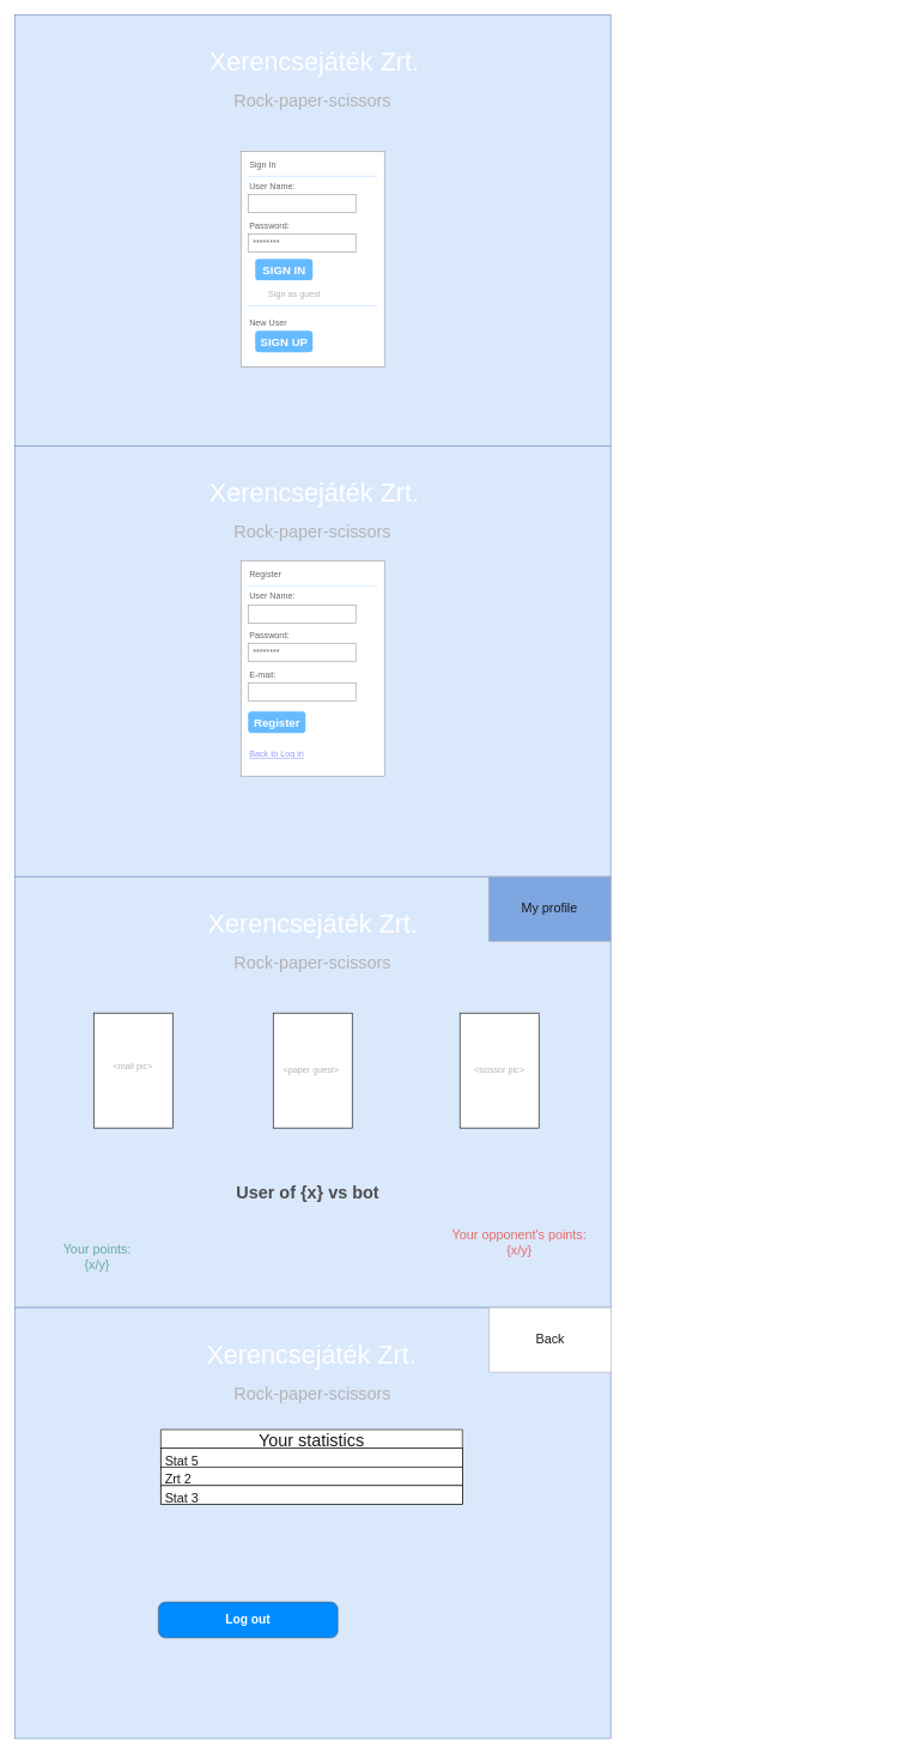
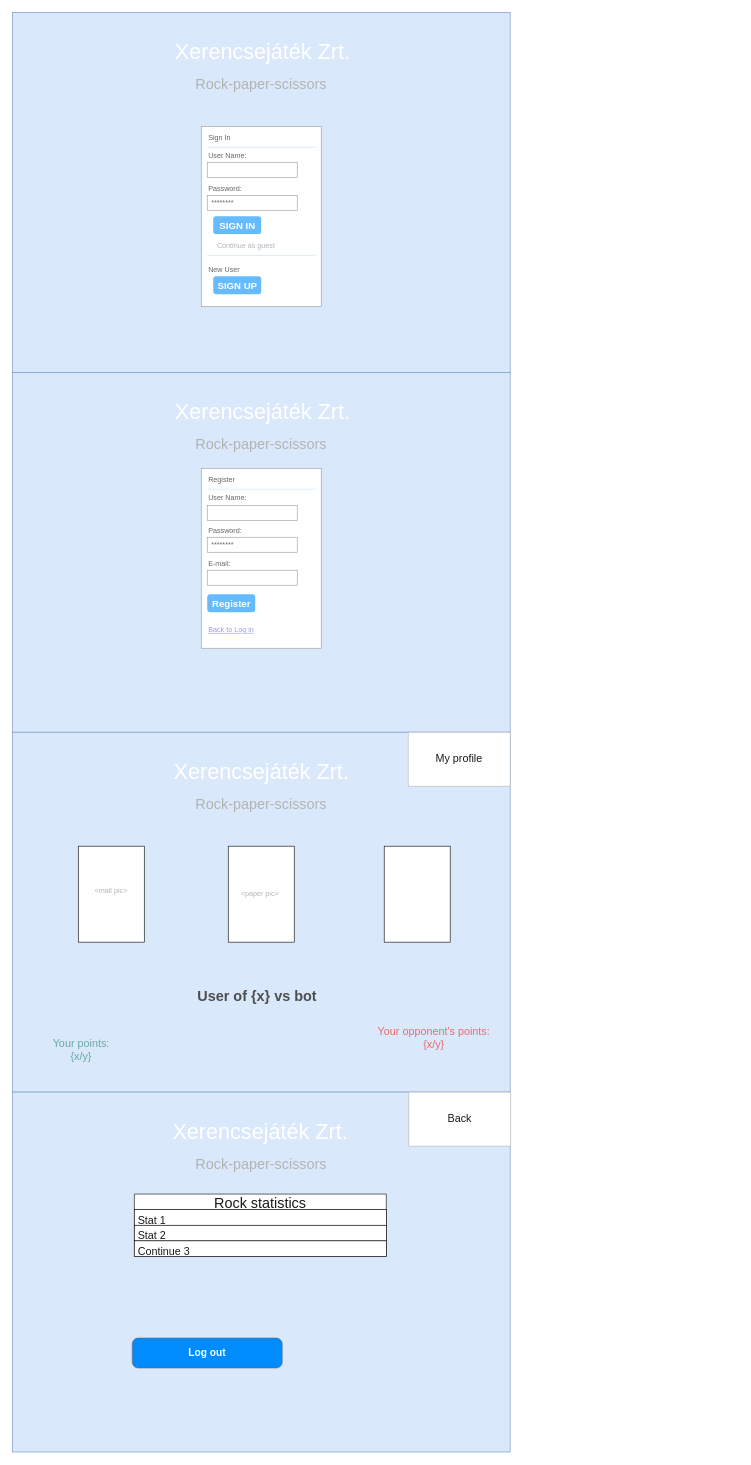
  <mxCell id="0" />
  <mxCell id="1" parent="0" />
  <mxCell id="2" value="" style="rounded=0;whiteSpace=wrap;html=1;fillColor=#dae8fc;strokeColor=#6c8ebf;" vertex="1" parent="1"><mxGeometry width="830" height="600" as="geometry" x="20" y="20" /></mxCell>
  <mxCell id="3" value="" style="strokeWidth=1;shadow=0;dashed=0;align=center;html=1;shape=mxgraph.mockup.forms.rrect;rSize=0;strokeColor=#999999;fillColor=#ffffff;" vertex="1" parent="1"><mxGeometry x="335" y="210" width="200" height="300" as="geometry" /></mxCell>
  <mxCell id="4" value="Sign In" style="strokeWidth=1;shadow=0;dashed=0;align=center;html=1;shape=mxgraph.mockup.forms.anchor;fontSize=12;fontColor=#666666;align=left;resizeWidth=1;spacingLeft=0;" vertex="1" parent="3"><mxGeometry width="100" height="20" relative="1" as="geometry"><mxPoint x="10" y="10" as="offset" /></mxGeometry></mxCell>
  <mxCell id="5" value="" style="shape=line;strokeColor=#ddeeff;strokeWidth=2;html=1;resizeWidth=1;" vertex="1" parent="3"><mxGeometry width="180" height="10" relative="1" as="geometry"><mxPoint x="10" y="30" as="offset" /></mxGeometry></mxCell>
  <mxCell id="6" value="User Name:" style="strokeWidth=1;shadow=0;dashed=0;align=center;html=1;shape=mxgraph.mockup.forms.anchor;fontSize=12;fontColor=#666666;align=left;resizeWidth=1;spacingLeft=0;" vertex="1" parent="3"><mxGeometry width="100" height="20" relative="1" as="geometry"><mxPoint x="10" y="40" as="offset" /></mxGeometry></mxCell>
  <mxCell id="7" value="" style="strokeWidth=1;shadow=0;dashed=0;align=center;html=1;shape=mxgraph.mockup.forms.rrect;rSize=0;strokeColor=#999999;fontColor=#666666;align=left;spacingLeft=5;resizeWidth=1;" vertex="1" parent="3"><mxGeometry width="150" height="25" relative="1" as="geometry"><mxPoint x="10" y="60" as="offset" /></mxGeometry></mxCell>
  <mxCell id="8" value="Password:" style="strokeWidth=1;shadow=0;dashed=0;align=center;html=1;shape=mxgraph.mockup.forms.anchor;fontSize=12;fontColor=#666666;align=left;resizeWidth=1;spacingLeft=0;" vertex="1" parent="3"><mxGeometry width="100" height="20" relative="1" as="geometry"><mxPoint x="10" y="95" as="offset" /></mxGeometry></mxCell>
  <mxCell id="9" value="********" style="strokeWidth=1;shadow=0;dashed=0;align=center;html=1;shape=mxgraph.mockup.forms.rrect;rSize=0;strokeColor=#999999;fontColor=#666666;align=left;spacingLeft=5;resizeWidth=1;" vertex="1" parent="3"><mxGeometry width="150" height="25" relative="1" as="geometry"><mxPoint x="10" y="115" as="offset" /></mxGeometry></mxCell>
  <mxCell id="10" value="SIGN IN" style="strokeWidth=1;shadow=0;dashed=0;align=center;html=1;shape=mxgraph.mockup.forms.rrect;rSize=5;strokeColor=none;fontColor=#ffffff;fillColor=#66bbff;fontSize=16;fontStyle=1;" vertex="1" parent="3"><mxGeometry y="1" width="80" height="30" relative="1" as="geometry"><mxPoint x="20" y="-150" as="offset" /></mxGeometry></mxCell>
  <mxCell id="11" value="Forgot Password?" style="strokeWidth=1;shadow=0;dashed=0;align=center;html=1;shape=mxgraph.mockup.forms.anchor;fontSize=12;fontColor=#9999ff;align=left;spacingLeft=0;fontStyle=4;resizeWidth=1;" vertex="1" parent="3"><mxGeometry y="1" width="150" height="20" relative="1" as="geometry"><mxPoint x="10" y="-110" as="offset" /></mxGeometry></mxCell>
  <mxCell id="12" value="" style="shape=line;strokeColor=#ddeeff;strokeWidth=2;html=1;resizeWidth=1;" vertex="1" parent="3"><mxGeometry y="1" width="180" height="10" relative="1" as="geometry"><mxPoint x="10" y="-90" as="offset" /></mxGeometry></mxCell>
  <mxCell id="13" value="New User" style="strokeWidth=1;shadow=0;dashed=0;align=center;html=1;shape=mxgraph.mockup.forms.anchor;fontSize=12;fontColor=#666666;align=left;spacingLeft=0;resizeWidth=1;" vertex="1" parent="3"><mxGeometry y="1" width="150" height="20" relative="1" as="geometry"><mxPoint x="10" y="-70" as="offset" /></mxGeometry></mxCell>
  <mxCell id="14" value="SIGN UP" style="strokeWidth=1;shadow=0;dashed=0;align=center;html=1;shape=mxgraph.mockup.forms.rrect;rSize=5;strokeColor=none;fontColor=#ffffff;fillColor=#66bbff;fontSize=16;fontStyle=1;" vertex="1" parent="3"><mxGeometry y="1" width="80" height="30" relative="1" as="geometry"><mxPoint x="20" y="-50" as="offset" /></mxGeometry></mxCell>
  <mxCell id="15" value="" style="rounded=0;whiteSpace=wrap;html=1;fontSize=24;fontColor=#B3B3B3;strokeColor=none;" vertex="1" parent="3"><mxGeometry x="10" y="180" width="180" height="30" as="geometry" /></mxCell>
- <mxCell id="16" value="&lt;font style=&quot;font-size: 12px;&quot;&gt;Sign as guest&lt;/font&gt;" style="text;html=1;strokeColor=none;fillColor=none;align=center;verticalAlign=middle;whiteSpace=wrap;rounded=0;fontSize=24;fontColor=#B3B3B3;" vertex="1" parent="3"><mxGeometry x="10" y="180" width="130" height="30" as="geometry" /></mxCell>
+ <mxCell id="16" value="&lt;font style=&quot;font-size: 12px;&quot;&gt;Continue as guest&lt;/font&gt;" style="text;html=1;strokeColor=none;fillColor=none;align=center;verticalAlign=middle;whiteSpace=wrap;rounded=0;fontSize=24;fontColor=#B3B3B3;" vertex="1" parent="3"><mxGeometry x="10" y="180" width="130" height="30" as="geometry" /></mxCell>
  <mxCell id="17" value="&lt;span style=&quot;font-size: 36px;&quot;&gt;&lt;font color=&quot;#ffffff&quot;&gt;Xerencsejáték Zrt.&lt;/font&gt;&lt;/span&gt;" style="text;html=1;strokeColor=none;fillColor=none;align=center;verticalAlign=middle;whiteSpace=wrap;rounded=0;" vertex="1" parent="1"><mxGeometry x="25" width="825" height="130" as="geometry" y="20" /></mxCell>
  <mxCell id="18" value="&lt;font style=&quot;font-size: 24px;&quot; color=&quot;#b3b3b3&quot;&gt;Rock-paper-scissors&lt;/font&gt;" style="text;html=1;strokeColor=none;fillColor=none;align=center;verticalAlign=middle;whiteSpace=wrap;rounded=0;fontSize=36;fontColor=#FFFFFF;" vertex="1" parent="1"><mxGeometry y="120" width="830" height="30" as="geometry" x="20" /></mxCell>
  <mxCell id="19" value="" style="rounded=0;whiteSpace=wrap;html=1;fillColor=#dae8fc;strokeColor=#6c8ebf;" vertex="1" parent="1"><mxGeometry y="620" width="830" height="600" as="geometry" x="20" /></mxCell>
  <mxCell id="20" value="" style="strokeWidth=1;shadow=0;dashed=0;align=center;html=1;shape=mxgraph.mockup.forms.rrect;rSize=0;strokeColor=#999999;fillColor=#ffffff;" vertex="1" parent="1"><mxGeometry x="335" y="780" width="200" height="300" as="geometry" /></mxCell>
  <mxCell id="21" value="Register" style="strokeWidth=1;shadow=0;dashed=0;align=center;html=1;shape=mxgraph.mockup.forms.anchor;fontSize=12;fontColor=#666666;align=left;resizeWidth=1;spacingLeft=0;" vertex="1" parent="20"><mxGeometry width="100" height="20" relative="1" as="geometry"><mxPoint x="10" y="10" as="offset" /></mxGeometry></mxCell>
  <mxCell id="22" value="" style="shape=line;strokeColor=#ddeeff;strokeWidth=2;html=1;resizeWidth=1;" vertex="1" parent="20"><mxGeometry width="180" height="10" relative="1" as="geometry"><mxPoint x="10" y="30" as="offset" /></mxGeometry></mxCell>
  <mxCell id="23" value="User Name:" style="strokeWidth=1;shadow=0;dashed=0;align=center;html=1;shape=mxgraph.mockup.forms.anchor;fontSize=12;fontColor=#666666;align=left;resizeWidth=1;spacingLeft=0;" vertex="1" parent="20"><mxGeometry width="100" height="20" relative="1" as="geometry"><mxPoint x="10" y="40" as="offset" /></mxGeometry></mxCell>
  <mxCell id="24" value="" style="strokeWidth=1;shadow=0;dashed=0;align=center;html=1;shape=mxgraph.mockup.forms.rrect;rSize=0;strokeColor=#999999;fontColor=#666666;align=left;spacingLeft=5;resizeWidth=1;" vertex="1" parent="20"><mxGeometry width="150" height="25" relative="1" as="geometry"><mxPoint x="10" y="170" as="offset" /></mxGeometry></mxCell>
  <mxCell id="25" value="Password:" style="strokeWidth=1;shadow=0;dashed=0;align=center;html=1;shape=mxgraph.mockup.forms.anchor;fontSize=12;fontColor=#666666;align=left;resizeWidth=1;spacingLeft=0;" vertex="1" parent="20"><mxGeometry width="100" height="20" relative="1" as="geometry"><mxPoint x="10" y="95" as="offset" /></mxGeometry></mxCell>
  <mxCell id="26" value="********" style="strokeWidth=1;shadow=0;dashed=0;align=center;html=1;shape=mxgraph.mockup.forms.rrect;rSize=0;strokeColor=#999999;fontColor=#666666;align=left;spacingLeft=5;resizeWidth=1;" vertex="1" parent="20"><mxGeometry width="150" height="25" relative="1" as="geometry"><mxPoint x="10" y="115" as="offset" /></mxGeometry></mxCell>
  <mxCell id="27" value="Register" style="strokeWidth=1;shadow=0;dashed=0;align=center;html=1;shape=mxgraph.mockup.forms.rrect;rSize=5;strokeColor=none;fontColor=#ffffff;fillColor=#66bbff;fontSize=16;fontStyle=1;" vertex="1" parent="20"><mxGeometry y="1" width="80" height="30" relative="1" as="geometry"><mxPoint x="10" y="-90" as="offset" /></mxGeometry></mxCell>
  <mxCell id="28" value="Back to Log in" style="strokeWidth=1;shadow=0;dashed=0;align=center;html=1;shape=mxgraph.mockup.forms.anchor;fontSize=12;fontColor=#9999ff;align=left;spacingLeft=0;fontStyle=4;resizeWidth=1;" vertex="1" parent="20"><mxGeometry y="1" width="150" height="20" relative="1" as="geometry"><mxPoint x="10" y="-40" as="offset" /></mxGeometry></mxCell>
  <mxCell id="29" value="E-mail:" style="strokeWidth=1;shadow=0;dashed=0;align=center;html=1;shape=mxgraph.mockup.forms.anchor;fontSize=12;fontColor=#666666;align=left;spacingLeft=0;resizeWidth=1;" vertex="1" parent="20"><mxGeometry y="1" width="150" height="20" relative="1" as="geometry"><mxPoint x="10" y="-150" as="offset" /></mxGeometry></mxCell>
  <mxCell id="30" value="" style="strokeWidth=1;shadow=0;dashed=0;align=center;html=1;shape=mxgraph.mockup.forms.rrect;rSize=0;strokeColor=#999999;fontColor=#666666;align=left;spacingLeft=5;resizeWidth=1;" vertex="1" parent="20"><mxGeometry x="10" y="62" width="150" height="25" as="geometry" /></mxCell>
  <mxCell id="31" value="&lt;span style=&quot;font-size: 36px;&quot;&gt;&lt;font color=&quot;#ffffff&quot;&gt;Xerencsejáték Zrt.&lt;/font&gt;&lt;/span&gt;" style="text;html=1;strokeColor=none;fillColor=none;align=center;verticalAlign=middle;whiteSpace=wrap;rounded=0;" vertex="1" parent="1"><mxGeometry x="25" y="620" width="825" height="130" as="geometry" /></mxCell>
  <mxCell id="32" value="&lt;font style=&quot;font-size: 24px;&quot; color=&quot;#b3b3b3&quot;&gt;Rock-paper-scissors&lt;/font&gt;" style="text;html=1;strokeColor=none;fillColor=none;align=center;verticalAlign=middle;whiteSpace=wrap;rounded=0;fontSize=36;fontColor=#FFFFFF;" vertex="1" parent="1"><mxGeometry y="720" width="830" height="30" as="geometry" x="20" /></mxCell>
  <mxCell id="33" value="" style="rounded=0;whiteSpace=wrap;html=1;fontSize=24;fontColor=#B3B3B3;strokeColor=none;" vertex="1" parent="1"><mxGeometry x="1050" y="970" width="180" height="30" as="geometry" /></mxCell>
  <mxCell id="34" value="&#10;&lt;span style=&quot;color: rgb(179, 179, 179); font-family: Helvetica; font-size: 18px; font-style: normal; font-variant-ligatures: normal; font-variant-caps: normal; font-weight: 400; letter-spacing: normal; orphans: 2; text-align: center; text-indent: 0px; text-transform: none; widows: 2; word-spacing: 0px; -webkit-text-stroke-width: 0px; background-color: rgb(248, 249, 250); text-decoration-thickness: initial; text-decoration-style: initial; text-decoration-color: initial; float: none; display: inline !important;&quot;&gt;Your points:&lt;/span&gt;&lt;br style=&quot;color: rgb(179, 179, 179); font-family: Helvetica; font-size: 18px; font-style: normal; font-variant-ligatures: normal; font-variant-caps: normal; font-weight: 400; letter-spacing: normal; orphans: 2; text-align: center; text-indent: 0px; text-transform: none; widows: 2; word-spacing: 0px; -webkit-text-stroke-width: 0px; background-color: rgb(248, 249, 250); text-decoration-thickness: initial; text-decoration-style: initial; text-decoration-color: initial;&quot;&gt;&lt;span style=&quot;color: rgb(179, 179, 179); font-family: Helvetica; font-size: 18px; font-style: normal; font-variant-ligatures: normal; font-variant-caps: normal; font-weight: 400; letter-spacing: normal; orphans: 2; text-align: center; text-indent: 0px; text-transform: none; widows: 2; word-spacing: 0px; -webkit-text-stroke-width: 0px; background-color: rgb(248, 249, 250); text-decoration-thickness: initial; text-decoration-style: initial; text-decoration-color: initial; float: none; display: inline !important;&quot;&gt;{x/y}&lt;/span&gt;&#10;&#10;" style="rounded=0;whiteSpace=wrap;html=1;fillColor=#dae8fc;strokeColor=#6c8ebf;" vertex="1" parent="1"><mxGeometry y="1220" width="830" height="600" as="geometry" x="20" /></mxCell>
  <mxCell id="35" value="&lt;span style=&quot;font-size: 36px;&quot;&gt;&lt;font color=&quot;#ffffff&quot;&gt;Xerencsejáték Zrt.&lt;/font&gt;&lt;/span&gt;" style="text;html=1;strokeColor=none;fillColor=none;align=center;verticalAlign=middle;whiteSpace=wrap;rounded=0;" vertex="1" parent="1"><mxGeometry x="22.5" y="1220" width="825" height="130" as="geometry" /></mxCell>
  <mxCell id="36" value="&lt;font style=&quot;font-size: 24px;&quot; color=&quot;#b3b3b3&quot;&gt;Rock-paper-scissors&lt;/font&gt;" style="text;html=1;strokeColor=none;fillColor=none;align=center;verticalAlign=middle;whiteSpace=wrap;rounded=0;fontSize=36;fontColor=#FFFFFF;" vertex="1" parent="1"><mxGeometry y="1320" width="830" height="30" as="geometry" x="20" /></mxCell>
  <mxCell id="37" value="" style="rounded=0;whiteSpace=wrap;html=1;fontSize=12;fontColor=#B3B3B3;" vertex="1" parent="1"><mxGeometry x="130" y="1410" width="110" height="160" as="geometry" /></mxCell>
  <mxCell id="38" value="" style="rounded=0;whiteSpace=wrap;html=1;fontSize=12;fontColor=#B3B3B3;" vertex="1" parent="1"><mxGeometry x="380" y="1410" width="110" height="160" as="geometry" /></mxCell>
  <mxCell id="39" value="" style="rounded=0;whiteSpace=wrap;html=1;fontSize=12;fontColor=#B3B3B3;" vertex="1" parent="1"><mxGeometry x="640" y="1410" width="110" height="160" as="geometry" /></mxCell>
  <mxCell id="40" value="&amp;lt;mail pic&amp;gt;" style="text;html=1;strokeColor=none;fillColor=none;align=center;verticalAlign=middle;whiteSpace=wrap;rounded=0;fontSize=12;fontColor=#B3B3B3;" vertex="1" parent="1"><mxGeometry x="130" y="1470" width="110" height="30" as="geometry" /></mxCell>
- <mxCell id="41" value="&amp;lt;paper guest&amp;gt;" style="text;html=1;strokeColor=none;fillColor=none;align=center;verticalAlign=middle;whiteSpace=wrap;rounded=0;fontSize=12;fontColor=#B3B3B3;" vertex="1" parent="1"><mxGeometry x="378" y="1475" width="110" height="30" as="geometry" /></mxCell>
- <mxCell id="42" value="&amp;lt;scissor pic&amp;gt;" style="text;html=1;strokeColor=none;fillColor=none;align=center;verticalAlign=middle;whiteSpace=wrap;rounded=0;fontSize=12;fontColor=#B3B3B3;" vertex="1" parent="1"><mxGeometry x="640" y="1475" width="110" height="30" as="geometry" /></mxCell>
+ <mxCell id="41" value="&amp;lt;paper pic&amp;gt;" style="text;html=1;strokeColor=none;fillColor=none;align=center;verticalAlign=middle;whiteSpace=wrap;rounded=0;fontSize=12;fontColor=#B3B3B3;" vertex="1" parent="1"><mxGeometry x="378" y="1475" width="110" height="30" as="geometry" /></mxCell>
  <mxCell id="43" value="&lt;h1&gt;User of {x} vs bot&lt;/h1&gt;" style="text;html=1;strokeColor=none;fillColor=none;spacing=5;spacingTop=-20;whiteSpace=wrap;overflow=hidden;rounded=0;fontSize=12;fontColor=#4D4D4D;" vertex="1" parent="1"><mxGeometry x="323.5" y="1640" width="228" height="120" as="geometry" /></mxCell>
  <mxCell id="44" value="&lt;font color=&quot;#67ab9f&quot;&gt;&lt;span style=&quot;font-size: 18px;&quot;&gt;Your points:&lt;/span&gt;&lt;br style=&quot;font-size: 18px;&quot;&gt;&lt;span style=&quot;font-size: 18px;&quot;&gt;{x/y}&lt;/span&gt;&lt;/font&gt;" style="text;html=1;strokeColor=none;fillColor=none;align=center;verticalAlign=middle;whiteSpace=wrap;rounded=0;fontSize=12;fontColor=#B3B3B3;" vertex="1" parent="1"><mxGeometry y="1680" width="230" height="140" as="geometry" x="20" /></mxCell>
  <mxCell id="45" value="&lt;font color=&quot;#ea6b66&quot;&gt;&lt;span style=&quot;font-size: 18px;&quot;&gt;Your opponent's points:&lt;/span&gt;&lt;br style=&quot;font-size: 18px;&quot;&gt;&lt;span style=&quot;font-size: 18px;&quot;&gt;{x/y}&lt;/span&gt;&lt;/font&gt;" style="text;html=1;strokeColor=none;fillColor=none;align=center;verticalAlign=middle;whiteSpace=wrap;rounded=0;fontSize=12;fontColor=#B3B3B3;" vertex="1" parent="1"><mxGeometry x="607.5" y="1660" width="230" height="140" as="geometry" /></mxCell>
- <mxCell id="46" value="&lt;font color=&quot;#1a1a1a&quot;&gt;My profile&lt;/font&gt;" style="rounded=0;whiteSpace=wrap;html=1;fontSize=18;fontColor=#EA6B66;strokeColor=#B3B3B3;fillColor=#7EA6E0;" vertex="1" parent="1"><mxGeometry x="680" y="1220" width="170" height="90" as="geometry" /></mxCell>
+ <mxCell id="46" value="&lt;font color=&quot;#1a1a1a&quot;&gt;My profile&lt;/font&gt;" style="rounded=0;whiteSpace=wrap;html=1;fontSize=18;fontColor=#EA6B66;strokeColor=#B3B3B3;fillColor=#ffffff;" vertex="1" parent="1"><mxGeometry x="680" y="1220" width="170" height="90" as="geometry" /></mxCell>
  <mxCell id="47" value="" style="rounded=0;whiteSpace=wrap;html=1;fillColor=#dae8fc;strokeColor=#6c8ebf;" vertex="1" parent="1"><mxGeometry y="1820" width="830" height="600" as="geometry" x="20" /></mxCell>
  <mxCell id="48" value="&lt;font style=&quot;font-size: 24px;&quot; color=&quot;#b3b3b3&quot;&gt;Rock-paper-scissors&lt;/font&gt;" style="text;html=1;strokeColor=none;fillColor=none;align=center;verticalAlign=middle;whiteSpace=wrap;rounded=0;fontSize=36;fontColor=#FFFFFF;" vertex="1" parent="1"><mxGeometry y="1920" width="830" height="30" as="geometry" x="20" /></mxCell>
  <mxCell id="49" value="&lt;span style=&quot;font-size: 36px;&quot;&gt;&lt;font color=&quot;#ffffff&quot;&gt;Xerencsejáték Zrt.&lt;/font&gt;&lt;/span&gt;" style="text;html=1;strokeColor=none;fillColor=none;align=center;verticalAlign=middle;whiteSpace=wrap;rounded=0;" vertex="1" parent="1"><mxGeometry x="21" y="1820" width="825" height="130" as="geometry" /></mxCell>
- <mxCell id="50" value="Your statistics" style="swimlane;fontStyle=0;childLayout=stackLayout;horizontal=1;startSize=26;fillColor=default;horizontalStack=0;resizeParent=1;resizeParentMax=0;resizeLast=0;collapsible=1;marginBottom=0;strokeColor=#000000;fontSize=24;fontColor=#1A1A1A;" vertex="1" parent="1"><mxGeometry x="223.5" y="1990" width="420" height="104" as="geometry" /></mxCell>
- <mxCell id="51" value="Stat 5" style="text;strokeColor=default;fillColor=default;align=left;verticalAlign=top;spacingLeft=4;spacingRight=4;overflow=hidden;rotatable=0;points=[[0,0.5],[1,0.5]];portConstraint=eastwest;fontSize=18;fontColor=#1A1A1A;" vertex="1" parent="50"><mxGeometry y="26" width="420" height="26" as="geometry" /></mxCell>
- <mxCell id="52" value="Zrt 2" style="text;strokeColor=default;fillColor=default;align=left;verticalAlign=top;spacingLeft=4;spacingRight=4;overflow=hidden;rotatable=0;points=[[0,0.5],[1,0.5]];portConstraint=eastwest;fontSize=18;fontColor=#1A1A1A;" vertex="1" parent="50"><mxGeometry y="52" width="420" height="26" as="geometry" /></mxCell>
- <mxCell id="53" value="Stat 3" style="text;strokeColor=default;fillColor=default;align=left;verticalAlign=top;spacingLeft=4;spacingRight=4;overflow=hidden;rotatable=0;points=[[0,0.5],[1,0.5]];portConstraint=eastwest;fontSize=18;fontColor=#1A1A1A;" vertex="1" parent="50"><mxGeometry y="78" width="420" height="26" as="geometry" /></mxCell>
+ <mxCell id="50" value="Rock statistics" style="swimlane;fontStyle=0;childLayout=stackLayout;horizontal=1;startSize=26;fillColor=default;horizontalStack=0;resizeParent=1;resizeParentMax=0;resizeLast=0;collapsible=1;marginBottom=0;strokeColor=#000000;fontSize=24;fontColor=#1A1A1A;" vertex="1" parent="1"><mxGeometry x="223.5" y="1990" width="420" height="104" as="geometry" /></mxCell>
+ <mxCell id="51" value="Stat 1" style="text;strokeColor=default;fillColor=default;align=left;verticalAlign=top;spacingLeft=4;spacingRight=4;overflow=hidden;rotatable=0;points=[[0,0.5],[1,0.5]];portConstraint=eastwest;fontSize=18;fontColor=#1A1A1A;" vertex="1" parent="50"><mxGeometry y="26" width="420" height="26" as="geometry" /></mxCell>
+ <mxCell id="52" value="Stat 2" style="text;strokeColor=default;fillColor=default;align=left;verticalAlign=top;spacingLeft=4;spacingRight=4;overflow=hidden;rotatable=0;points=[[0,0.5],[1,0.5]];portConstraint=eastwest;fontSize=18;fontColor=#1A1A1A;" vertex="1" parent="50"><mxGeometry y="52" width="420" height="26" as="geometry" /></mxCell>
+ <mxCell id="53" value="Continue 3" style="text;strokeColor=default;fillColor=default;align=left;verticalAlign=top;spacingLeft=4;spacingRight=4;overflow=hidden;rotatable=0;points=[[0,0.5],[1,0.5]];portConstraint=eastwest;fontSize=18;fontColor=#1A1A1A;" vertex="1" parent="50"><mxGeometry y="78" width="420" height="26" as="geometry" /></mxCell>
  <mxCell id="54" value="Log out" style="strokeWidth=1;shadow=0;dashed=0;align=center;html=1;shape=mxgraph.mockup.buttons.button;strokeColor=#666666;fontColor=#ffffff;mainText=;buttonStyle=round;fontSize=17;fontStyle=1;fillColor=#008cff;whiteSpace=wrap;" vertex="1" parent="1"><mxGeometry x="220" y="2230" width="250" height="50" as="geometry" /></mxCell>
  <mxCell id="55" value="&lt;font color=&quot;#1a1a1a&quot;&gt;Back&lt;/font&gt;" style="rounded=0;whiteSpace=wrap;html=1;fontSize=18;fontColor=#EA6B66;strokeColor=#B3B3B3;fillColor=#ffffff;" vertex="1" parent="1"><mxGeometry x="681" y="1820" width="170" height="90" as="geometry" /></mxCell>
